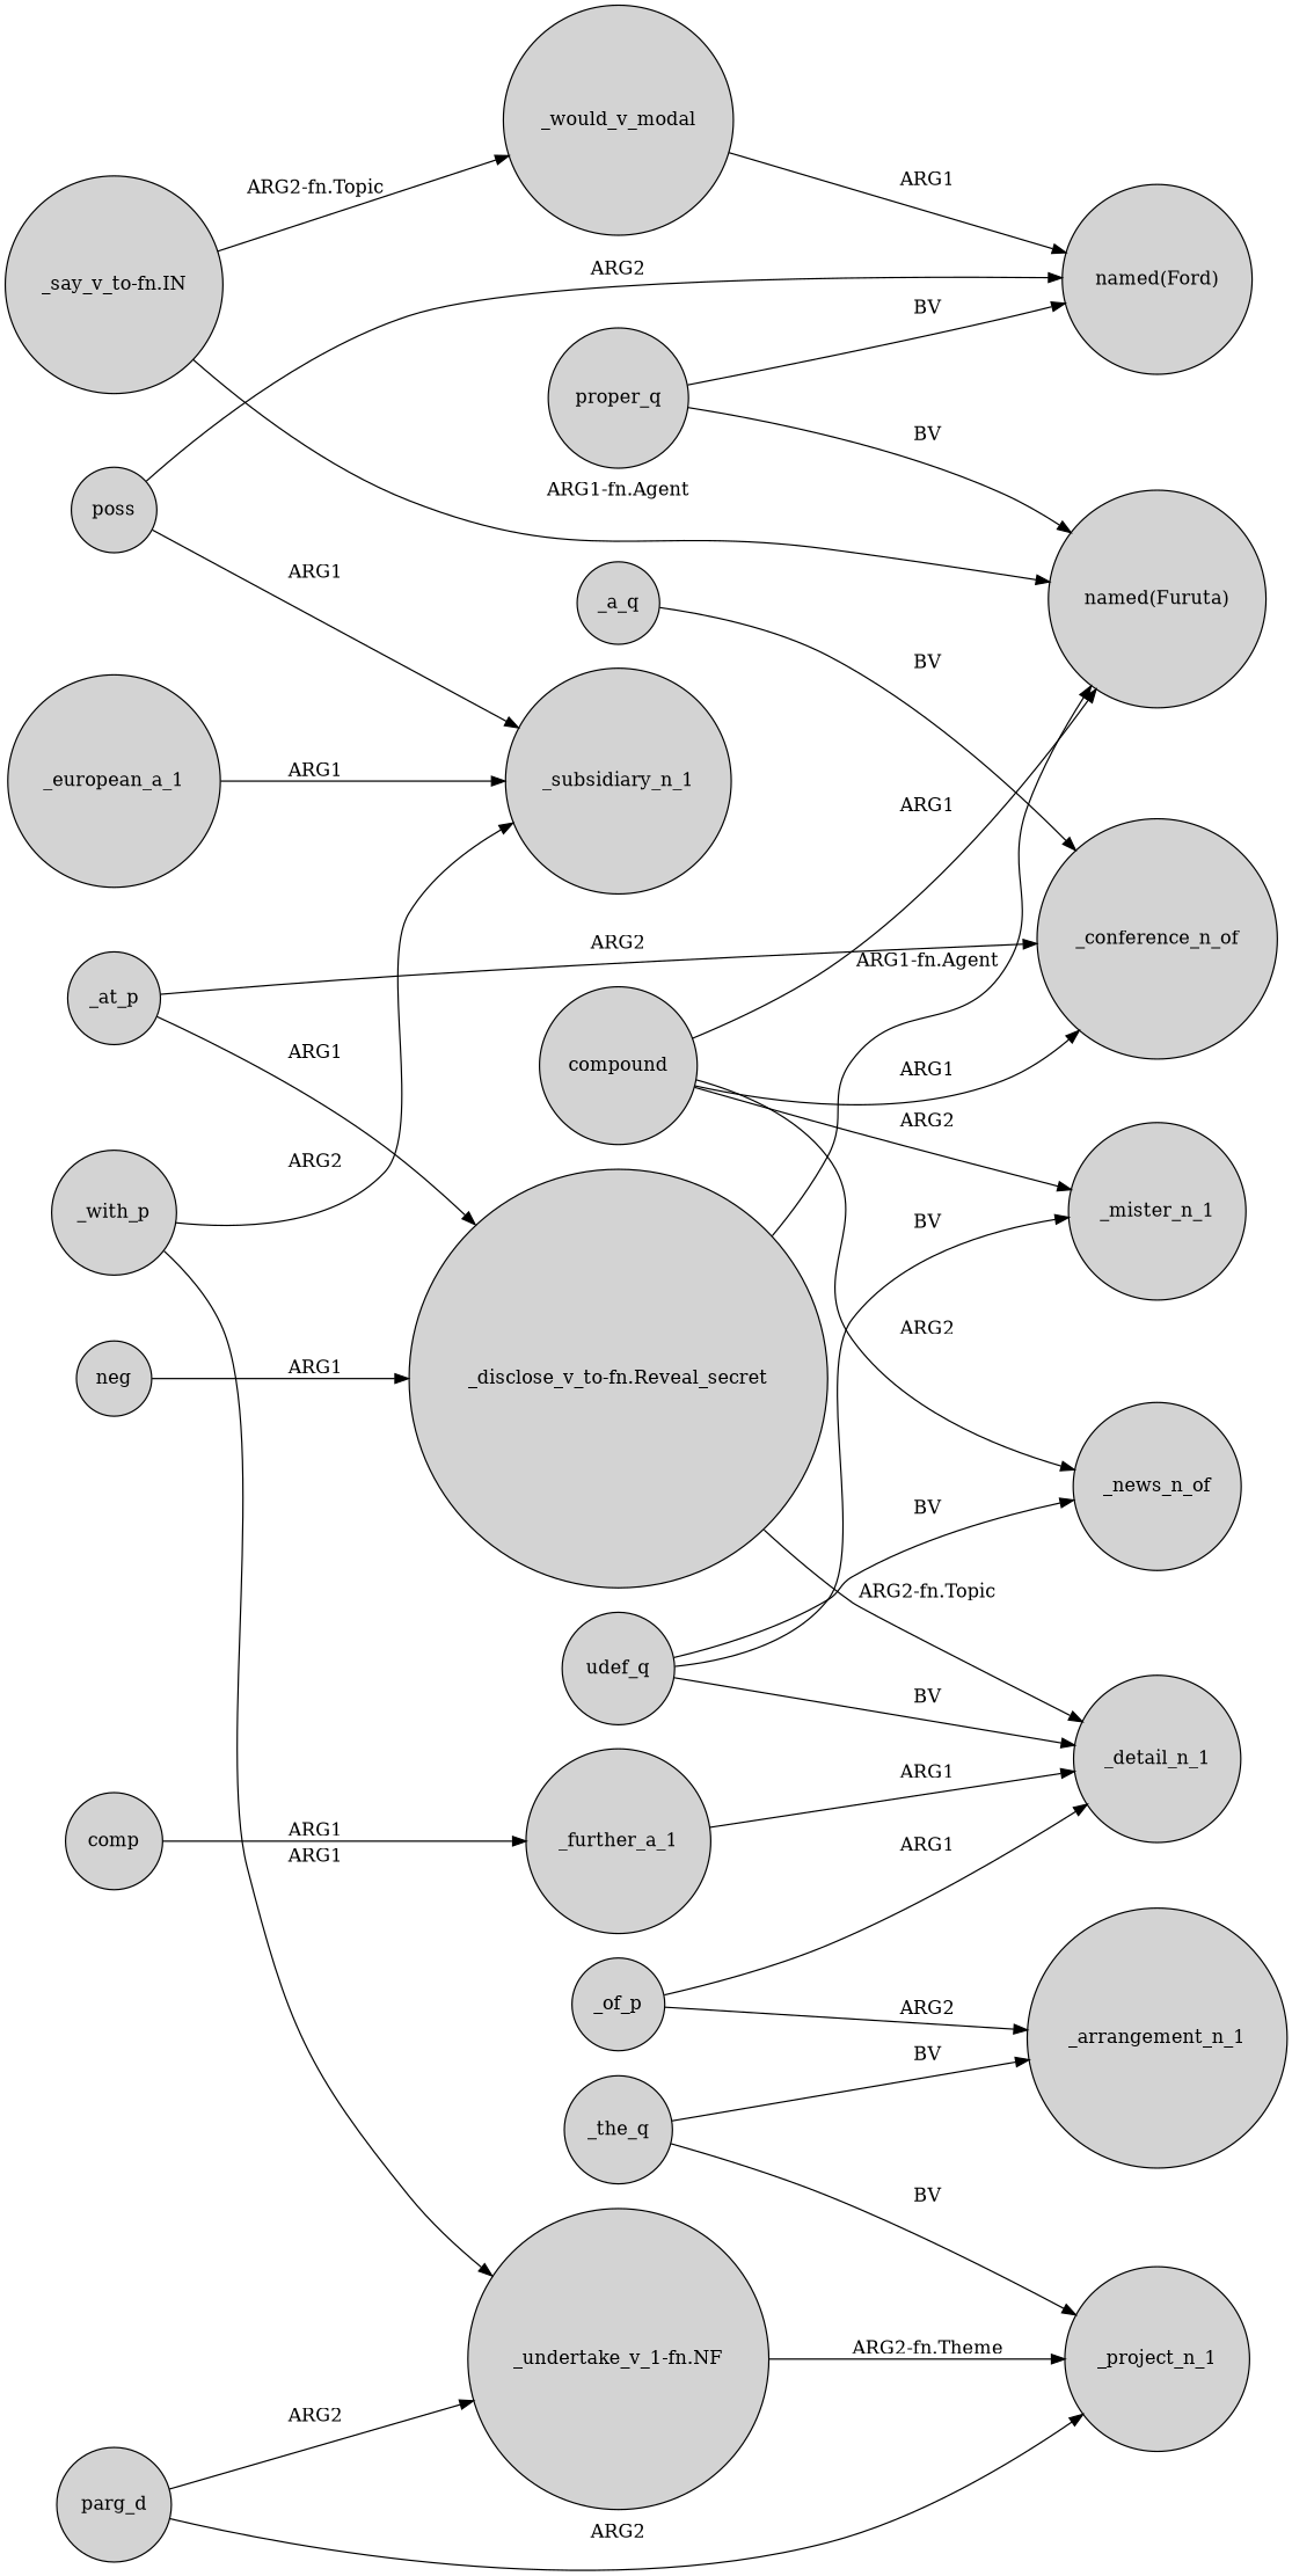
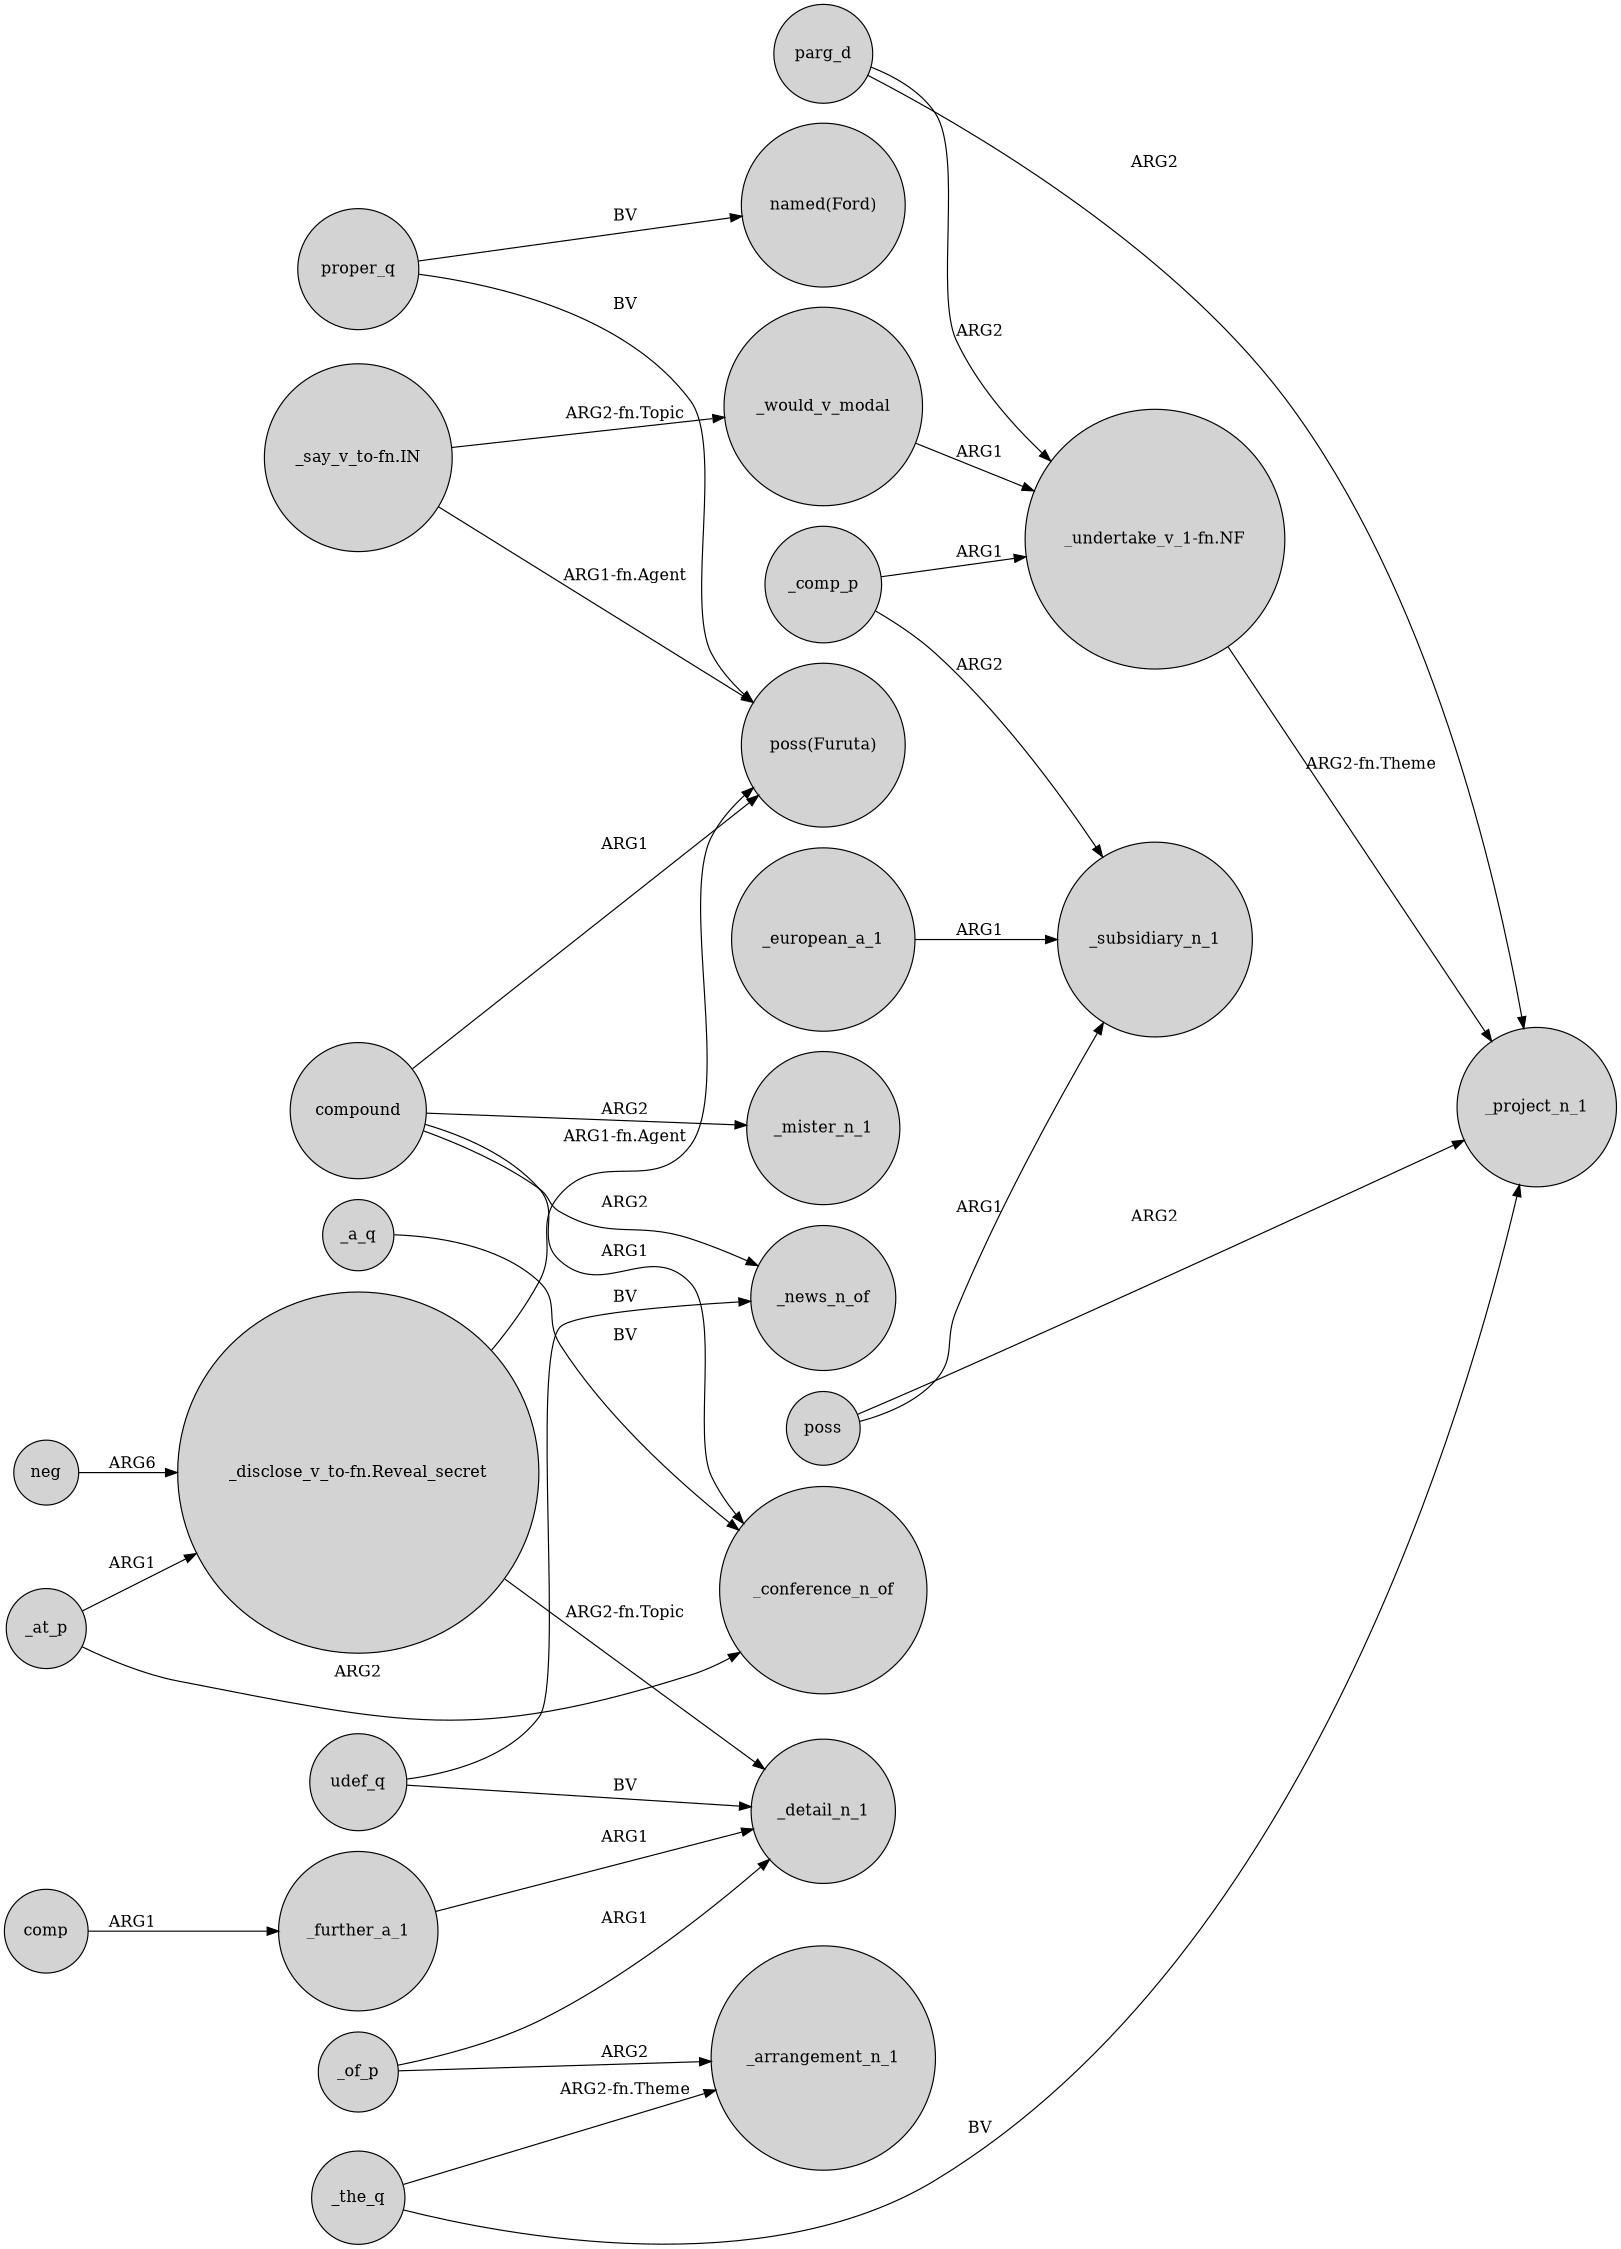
  digraph {
    rankdir=LR
    node [shape=circle style=filled]
    "_disclose_v_to-fn.Reveal_secret"
-   "named(Furuta)"
+   "named(Furuta)" [label="poss(Furuta)"]
    _detail_n_1
    "_say_v_to-fn.IN"
    _would_v_modal
    "_undertake_v_1-fn.NF"
    _project_n_1
    compound
    _conference_n_of
    _mister_n_1
    _news_n_of
    _the_q
    _arrangement_n_1
    _a_q
    poss
    _subsidiary_n_1
    "named(Ford)"
    _of_p
    udef_q
    neg
    parg_d
    _further_a_1
    _european_a_1
-   _with_p
+   _with_p [label=_comp_p]
    _at_p
    proper_q
    comp
    "_disclose_v_to-fn.Reveal_secret" -> "named(Furuta)" [label="ARG1-fn.Agent"]
    "_disclose_v_to-fn.Reveal_secret" -> _detail_n_1 [label="ARG2-fn.Topic"]
    "_say_v_to-fn.IN" -> "named(Furuta)" [label="ARG1-fn.Agent"]
    "_say_v_to-fn.IN" -> _would_v_modal [label="ARG2-fn.Topic"]
-   _would_v_modal -> "named(Ford)" [label=ARG1]
+   _would_v_modal -> "_undertake_v_1-fn.NF" [label=ARG1]
    "_undertake_v_1-fn.NF" -> _project_n_1 [label="ARG2-fn.Theme"]
    compound -> "named(Furuta)" [label=ARG1]
    compound -> _conference_n_of [label=ARG1]
    compound -> _mister_n_1 [label=ARG2]
    compound -> _news_n_of [label=ARG2]
    _the_q -> _project_n_1 [label=BV]
-   _the_q -> _arrangement_n_1 [label=BV]
+   _the_q -> _arrangement_n_1 [label="ARG2-fn.Theme"]
    _a_q -> _conference_n_of [label=BV]
    poss -> _subsidiary_n_1 [label=ARG1]
-   poss -> "named(Ford)" [label=ARG2]
+   poss -> _project_n_1 [label=ARG2]
    _of_p -> _detail_n_1 [label=ARG1]
    _of_p -> _arrangement_n_1 [label=ARG2]
    udef_q -> _detail_n_1 [label=BV]
-   udef_q -> _mister_n_1 [label=BV]
    udef_q -> _news_n_of [label=BV]
-   neg -> "_disclose_v_to-fn.Reveal_secret" [label=ARG1]
+   neg -> "_disclose_v_to-fn.Reveal_secret" [label=ARG6]
    parg_d -> "_undertake_v_1-fn.NF" [label=ARG2]
    parg_d -> _project_n_1 [label=ARG2]
    _further_a_1 -> _detail_n_1 [label=ARG1]
    _european_a_1 -> _subsidiary_n_1 [label=ARG1]
    _with_p -> "_undertake_v_1-fn.NF" [label=ARG1]
    _with_p -> _subsidiary_n_1 [label=ARG2]
    _at_p -> "_disclose_v_to-fn.Reveal_secret" [label=ARG1]
    _at_p -> _conference_n_of [label=ARG2]
    proper_q -> "named(Furuta)" [label=BV]
    proper_q -> "named(Ford)" [label=BV]
    comp -> _further_a_1 [label=ARG1]
  }
